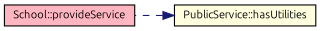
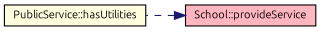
  digraph {
    rankdir=RL
    fontname=Ubuntu
    node [color=black fontname=Ubuntu fontsize=10 shape=record style=filled]
    n1 [fillcolor=lightyellow fontcolor=black height=0.2 label="PublicService::hasUtilities" width=0.4]
    n2 [fillcolor=lightpink height=0.2 label="School::provideService" width=0.4]
-   n1 -> n2 [color=midnightblue dir=back fontname=Ubuntu fontsize=10 labelfontname=Helvetica labelfontsize=10 style=dashed]
+   n2 -> n1 [color=midnightblue dir=back fontname=Ubuntu fontsize=10 labelfontname=Helvetica labelfontsize=10 style=dashed]
  }
